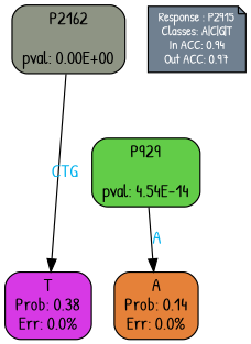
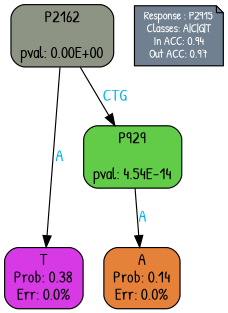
  digraph {
    fontname="Patrick Hand"
    ranksep=equally
    splines=polylines
    node [color=black fontname="Patrick Hand" shape=box style="filled, rounded"]
    edge [fontcolor=deepskyblue2 fontname="Patrick Hand"]
    n1 [fillcolor="#d739e5" label="T\nProb: 0.38\nErr: 0.0%"]
    n2 [fillcolor="#e58139" label="A\nProb: 0.14\nErr: 0.0%"]
    n3 [align=left fillcolor=slategray fontcolor=white fontsize=10 label="Response : P2915\nClasses: A|C|G|T\nIn ACC: 0.94\nOut ACC: 0.97\n" shape=note style=filled]
    n4 [fillcolor="#8e9484" label="P2162\n\npval: 0.00E+00"]
    n5 [fillcolor="#62cc48" label="P929\n\npval: 4.54E-14"]
    subgraph sub_1 {
      rank=same
      n1
      n2
    }
    subgraph sub_2 {
      rank=same
      n3
      n4
    }
-   n4 -> n1 [label=CTG]
+   n4 -> n1 [label=A]
+   n4 -> n5 [label=CTG]
    n5 -> n2 [label=A]
  }
